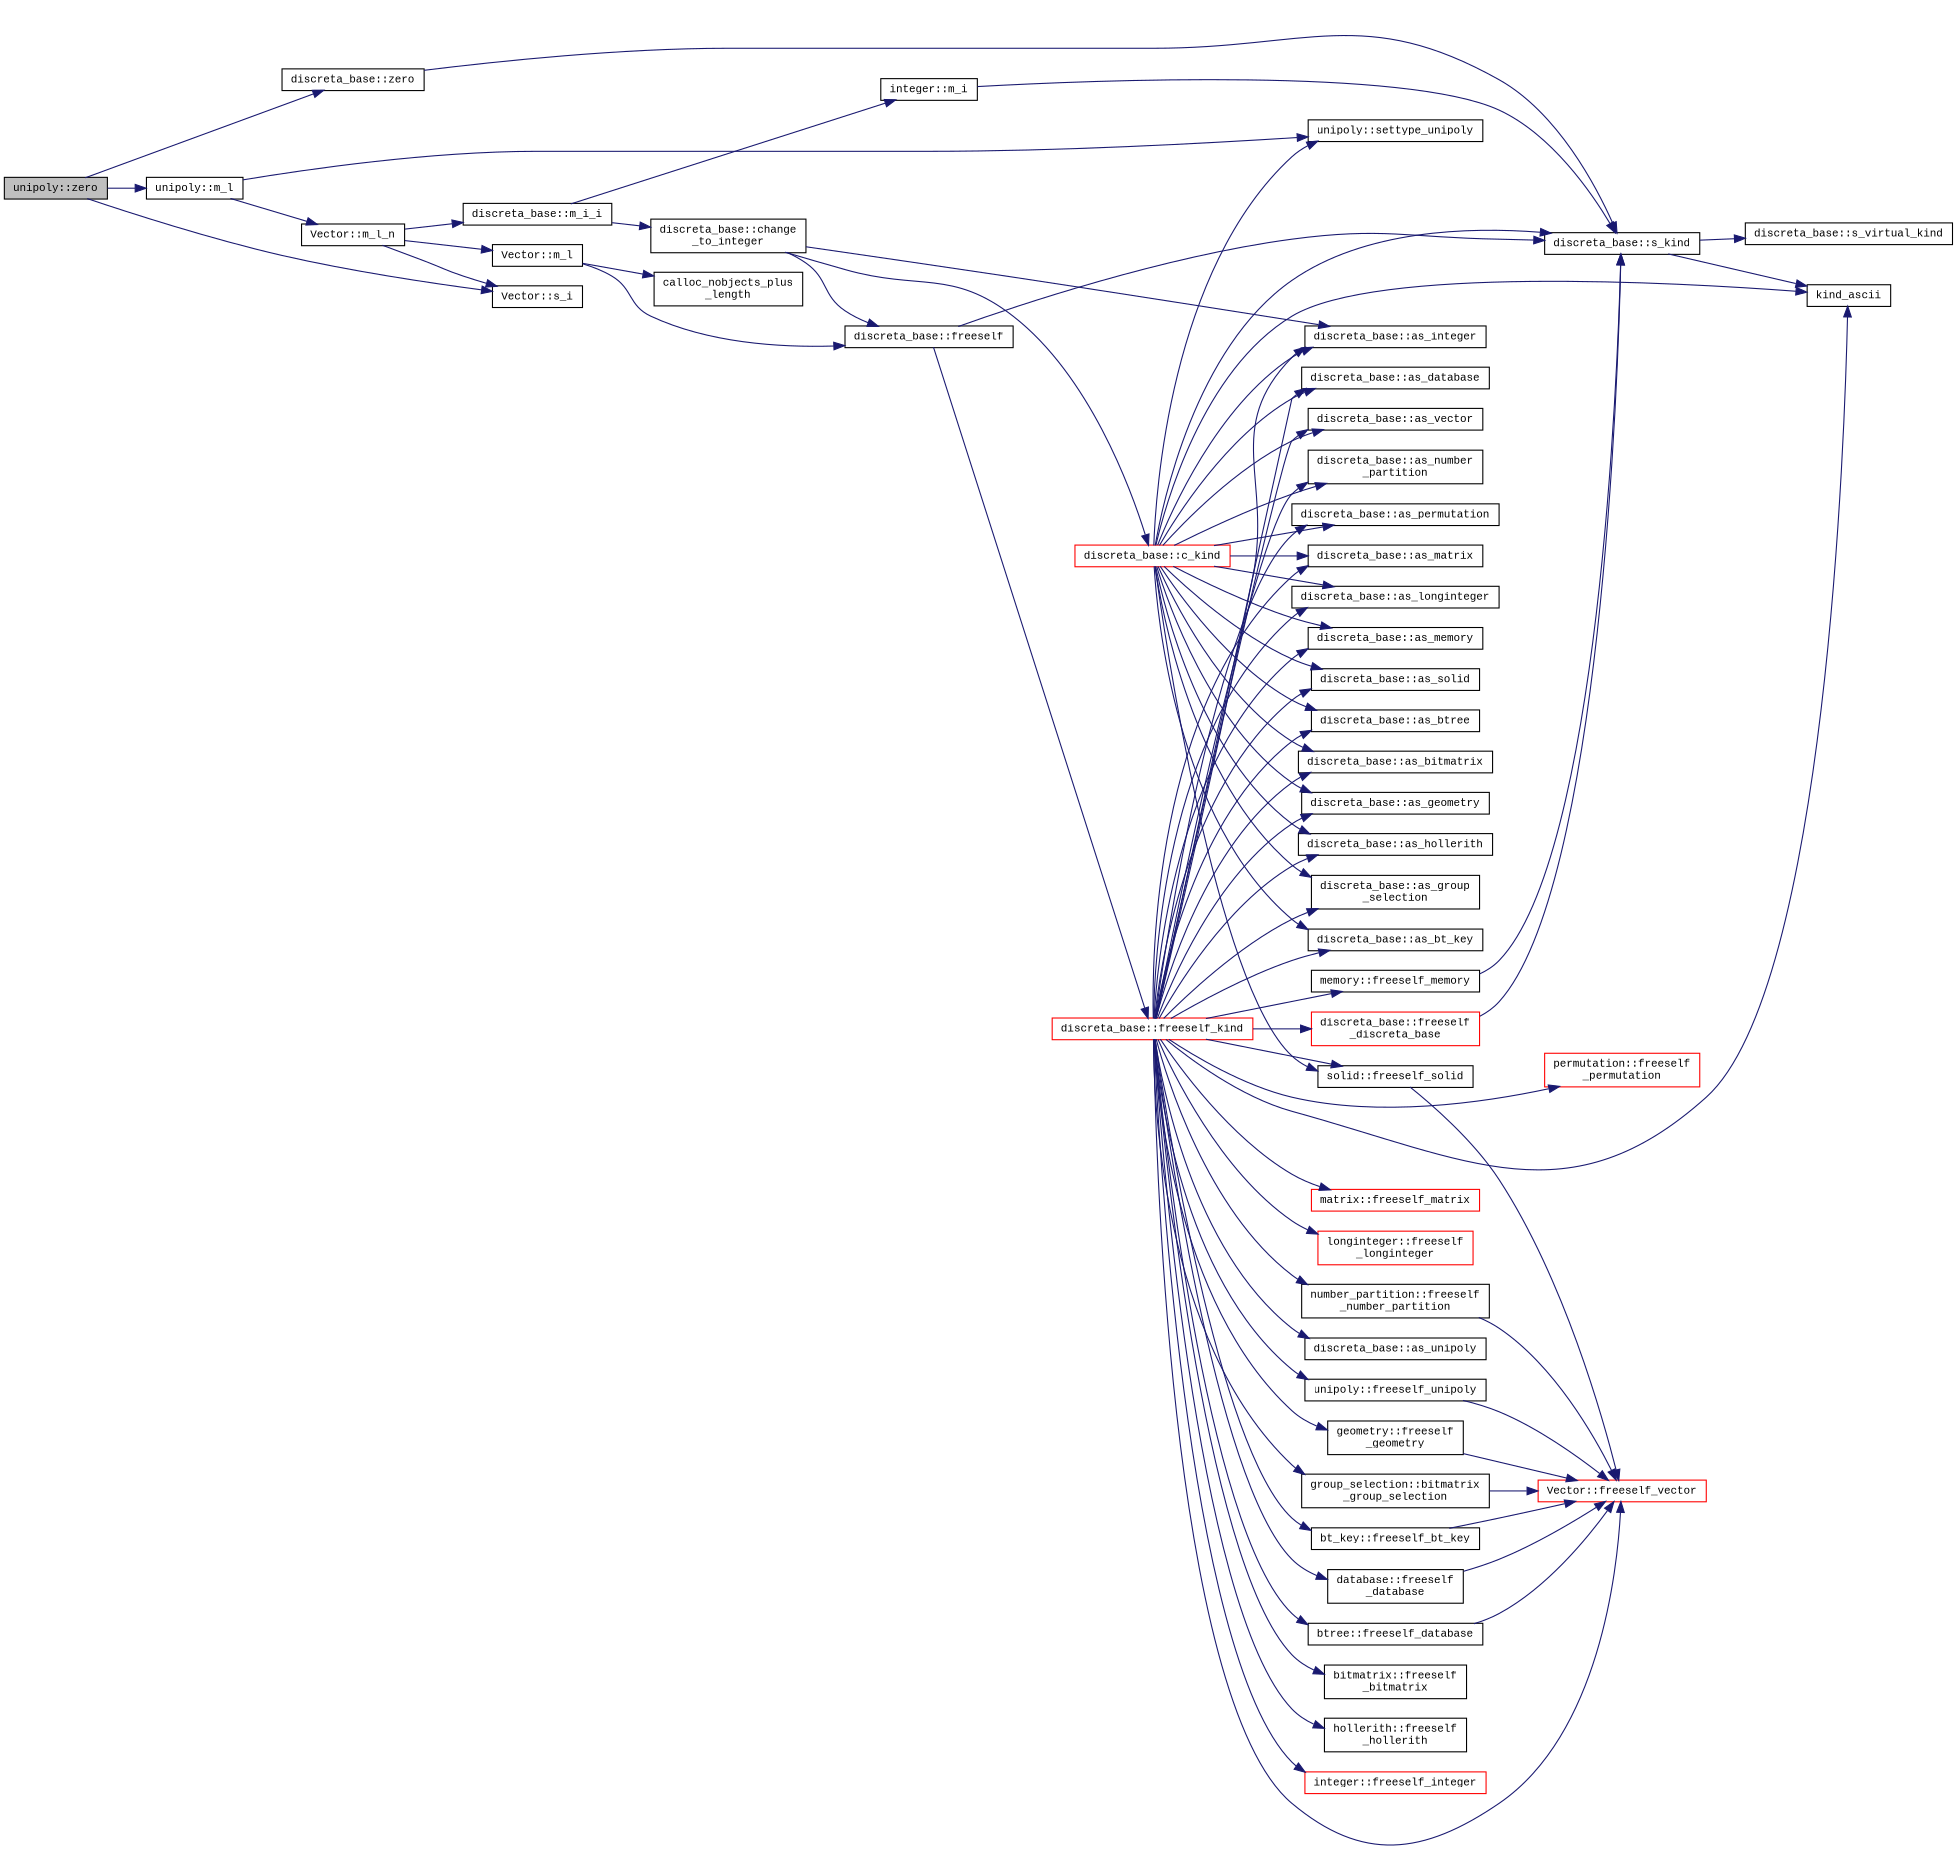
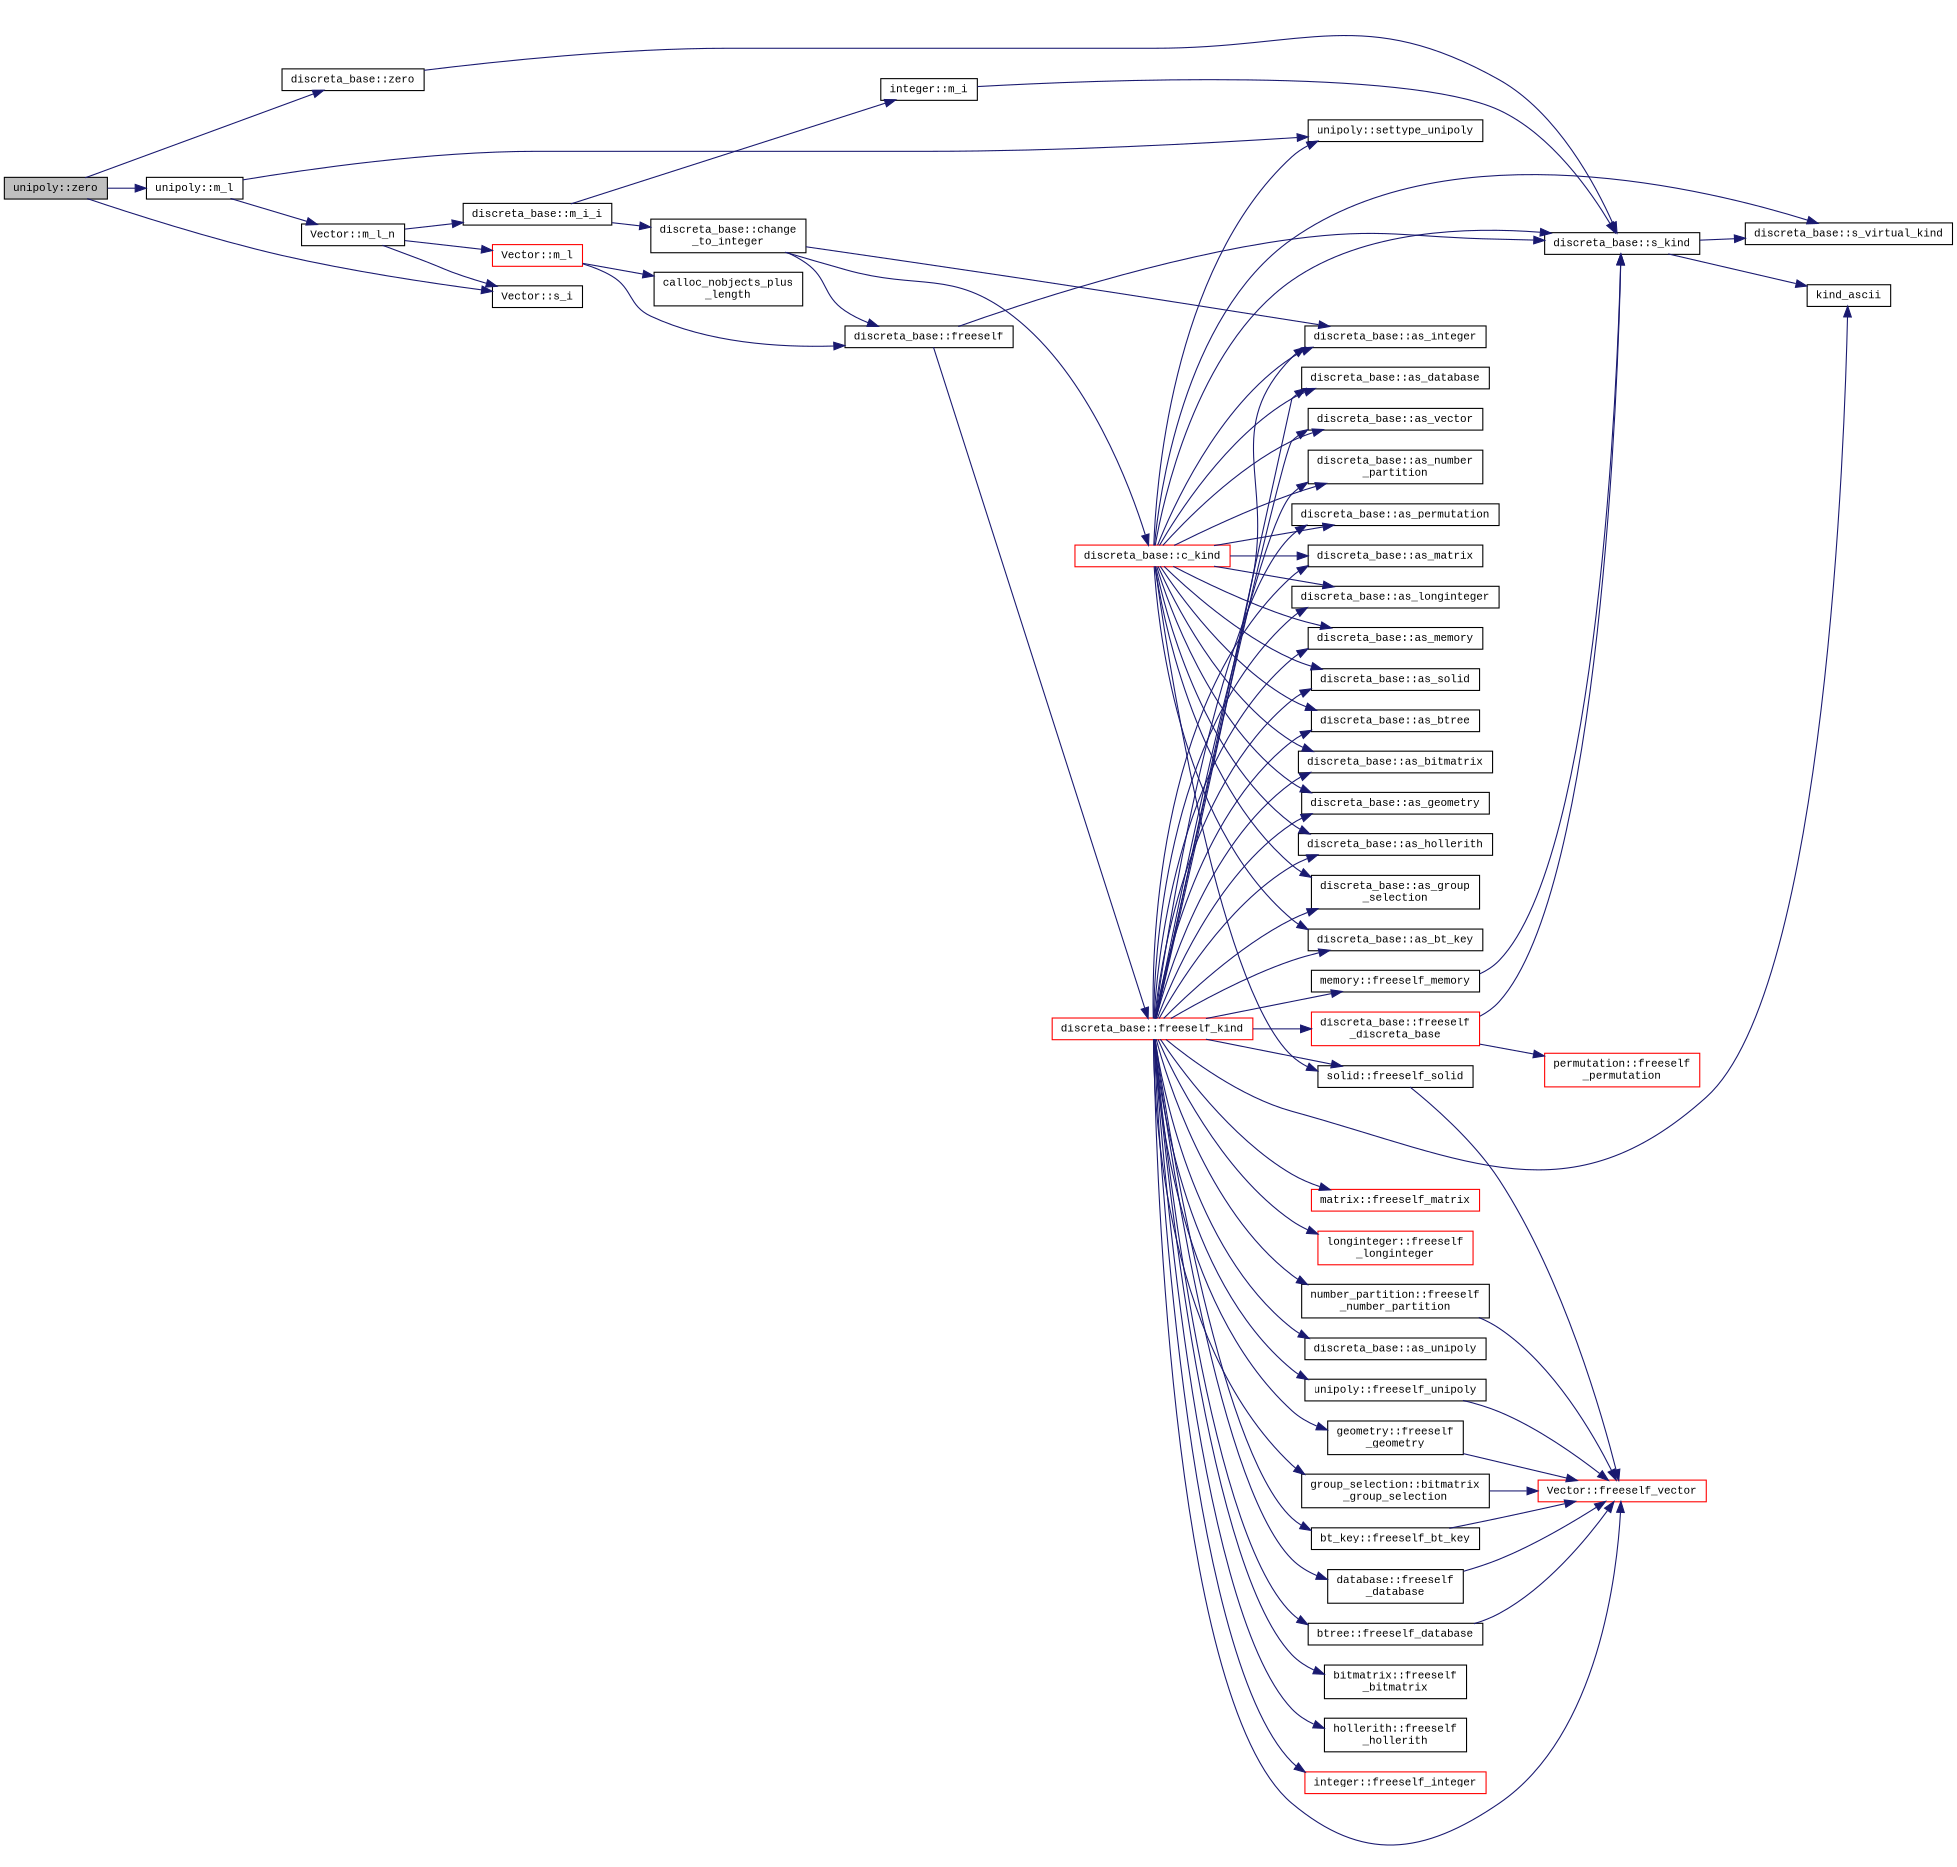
  digraph {
    fontname="Liberation Mono"
    rankdir=LR
    node [color=black fillcolor=white fontname="Liberation Mono" fontsize=10 shape=record style=filled]
    edge [color=midnightblue fontname="Liberation Mono" fontsize=10 labelfontname=Helvetica labelfontsize=10 style=solid]
    n1 [fillcolor=grey75 fontcolor=black height=0.2 label="unipoly::zero" width=0.4]
    n2 [height=0.2 label="unipoly::m_l" width=0.4]
    n3 [height=0.2 label="Vector::s_i" width=0.4]
    n4 [height=0.2 label="discreta_base::zero" width=0.4]
    n5 [height=0.2 label="Vector::m_l_n" width=0.4]
    n6 [height=0.2 label="unipoly::settype_unipoly" width=0.4]
    n7 [height=0.2 label="discreta_base::s_kind" width=0.4]
-   n8 [height=0.2 label="Vector::m_l" width=0.4]
+   n8 [color=red height=0.2 label="Vector::m_l" width=0.4]
    n9 [height=0.2 label="discreta_base::m_i_i" width=0.4]
    n10 [height=0.2 label="discreta_base::freeself" width=0.4]
    n11 [height=0.2 label="calloc_nobjects_plus\l_length" width=0.4]
    n12 [height=0.2 label="discreta_base::change\l_to_integer" width=0.4]
    n13 [height=0.2 label="integer::m_i" width=0.4]
    n14 [color=red height=0.2 label="discreta_base::freeself_kind" width=0.4]
    n15 [color=red height=0.2 label="discreta_base::freeself\l_discreta_base" width=0.4]
    n16 [height=0.2 label=kind_ascii width=0.4]
    n17 [height=0.2 label="discreta_base::as_integer" width=0.4]
    n18 [color=red height=0.2 label="integer::freeself_integer" width=0.4]
    n19 [height=0.2 label="discreta_base::as_vector" width=0.4]
    n20 [color=red height=0.2 label="Vector::freeself_vector" width=0.4]
    n21 [height=0.2 label="discreta_base::as_number\l_partition" width=0.4]
    n22 [height=0.2 label="number_partition::freeself\l_number_partition" width=0.4]
    n23 [height=0.2 label="discreta_base::as_permutation" width=0.4]
    n24 [color=red height=0.2 label="permutation::freeself\l_permutation" width=0.4]
    n25 [height=0.2 label="discreta_base::as_matrix" width=0.4]
    n26 [color=red height=0.2 label="matrix::freeself_matrix" width=0.4]
    n27 [height=0.2 label="discreta_base::as_longinteger" width=0.4]
    n28 [color=red height=0.2 label="longinteger::freeself\l_longinteger" width=0.4]
    n29 [height=0.2 label="discreta_base::as_memory" width=0.4]
    n30 [height=0.2 label="memory::freeself_memory" width=0.4]
    n31 [height=0.2 label="discreta_base::as_unipoly" width=0.4]
    n32 [height=0.2 label="unipoly::freeself_unipoly" width=0.4]
    n33 [height=0.2 label="discreta_base::as_solid" width=0.4]
    n34 [height=0.2 label="solid::freeself_solid" width=0.4]
    n35 [height=0.2 label="discreta_base::as_bitmatrix" width=0.4]
    n36 [height=0.2 label="bitmatrix::freeself\l_bitmatrix" width=0.4]
    n37 [height=0.2 label="discreta_base::as_geometry" width=0.4]
    n38 [height=0.2 label="geometry::freeself\l_geometry" width=0.4]
    n39 [height=0.2 label="discreta_base::as_hollerith" width=0.4]
    n40 [height=0.2 label="hollerith::freeself\l_hollerith" width=0.4]
    n41 [height=0.2 label="discreta_base::as_group\l_selection" width=0.4]
    n42 [height=0.2 label="group_selection::bitmatrix\l_group_selection" width=0.4]
    n43 [height=0.2 label="discreta_base::as_bt_key" width=0.4]
    n44 [height=0.2 label="bt_key::freeself_bt_key" width=0.4]
    n45 [height=0.2 label="discreta_base::as_database" width=0.4]
    n46 [height=0.2 label="database::freeself\l_database" width=0.4]
    n47 [height=0.2 label="discreta_base::as_btree" width=0.4]
    n48 [height=0.2 label="btree::freeself_database" width=0.4]
    n49 [height=0.2 label="discreta_base::s_virtual_kind" width=0.4]
    n50 [color=red height=0.2 label="discreta_base::c_kind" width=0.4]
    n1 -> n2
    n1 -> n3
    n1 -> n4
    n2 -> n5
    n2 -> n6
    n4 -> n7
    n5 -> n3
    n5 -> n8
    n5 -> n9
    n7 -> n16
    n7 -> n49
    n8 -> n10
    n8 -> n11
    n9 -> n12
    n9 -> n13
    n10 -> n7
    n10 -> n14
    n12 -> n10
    n12 -> n17
    n12 -> n50
    n13 -> n7
    n14 -> n15
    n14 -> n16
    n14 -> n17
    n14 -> n18
    n14 -> n19
    n14 -> n20
    n14 -> n21
    n14 -> n22
    n14 -> n23
-   n14 -> n24
+   n15 -> n24
    n14 -> n25
    n14 -> n26
    n14 -> n27
    n14 -> n28
    n14 -> n29
    n14 -> n30
    n14 -> n31
    n14 -> n32
    n14 -> n33
    n14 -> n34
    n14 -> n35
    n14 -> n36
    n14 -> n37
    n14 -> n38
    n14 -> n39
    n14 -> n40
    n14 -> n41
    n14 -> n42
    n14 -> n43
    n14 -> n44
    n14 -> n45
    n14 -> n46
    n14 -> n47
    n14 -> n48
    n15 -> n7
    n22 -> n20
    n30 -> n7
    n32 -> n20
    n34 -> n20
    n38 -> n20
    n42 -> n20
    n44 -> n20
    n46 -> n20
    n48 -> n20
    n50 -> n6
    n50 -> n7
-   n50 -> n16
+   n50 -> n49
    n50 -> n17
    n50 -> n19
    n50 -> n21
    n50 -> n23
    n50 -> n25
    n50 -> n27
    n50 -> n29
    n50 -> n33
    n50 -> n34
    n50 -> n35
    n50 -> n37
    n50 -> n39
    n50 -> n41
    n50 -> n43
    n50 -> n45
    n50 -> n47
  }
